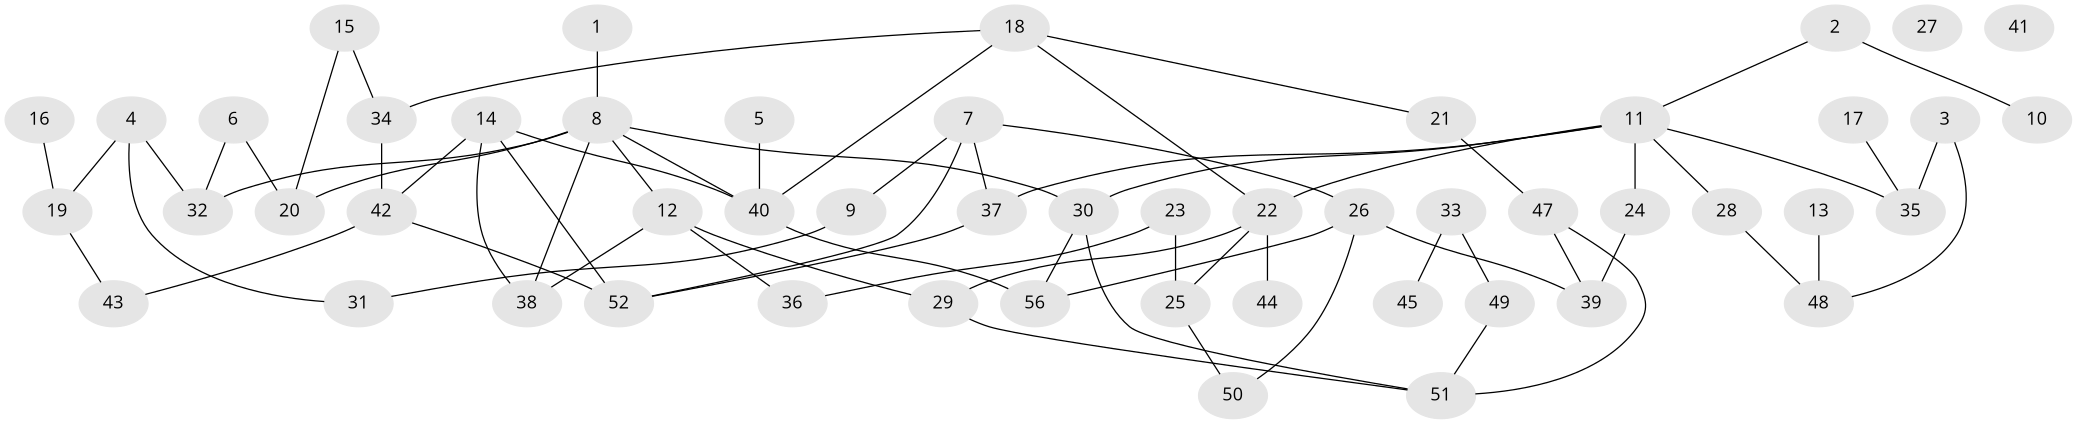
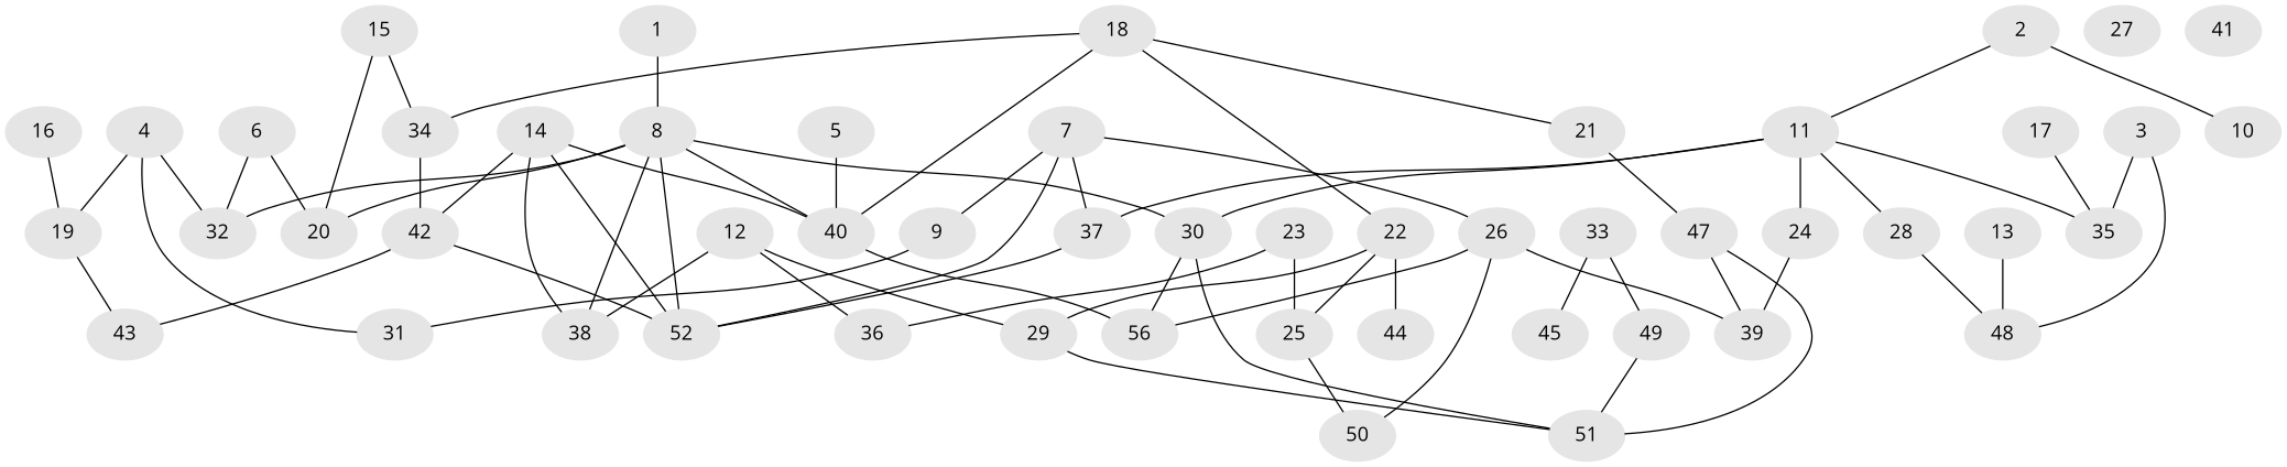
  graph {
    fontname="Open Sans"
    node [color=gray90 fontname="Open Sans" style=filled]
    edge [fontname="Open Sans"]
    1
    8
    32
    40
    20
    12
    30
    38
    2
    10
    11
    35
    37
    22
    24
    28
    3
    48
    4
    19
    31
    43
    5
    n24 [label=56]
    6
    7
    9
    26
    52
    50
    39
    29
    36
    51
    25
    44
    13
    14
    42
    15
    34
    16
    17
    18
    21
    47
    23
    27
    33
    45
    49
    41
    1 -- 8
    8 -- 32
    8 -- 40
    8 -- 20
-   8 -- 12
+   8 -- 52
    8 -- 30
    8 -- 38
    40 -- n24
    12 -- 38
    12 -- 29
    12 -- 36
    30 -- n24
    30 -- 51
    2 -- 10
    2 -- 11
    11 -- 30
    11 -- 35
    11 -- 37
-   11 -- 22
    11 -- 24
    11 -- 28
    37 -- 52
    22 -- 29
    22 -- 25
    22 -- 44
    24 -- 39
    28 -- 48
    3 -- 35
    3 -- 48
    4 -- 32
    4 -- 19
    4 -- 31
    19 -- 43
    5 -- 40
    6 -- 32
    6 -- 20
    7 -- 37
    7 -- 9
    7 -- 26
    7 -- 52
    9 -- 31
    26 -- n24
    26 -- 50
    26 -- 39
    29 -- 51
    25 -- 50
    13 -- 48
    14 -- 40
    14 -- 38
    14 -- 52
    14 -- 42
    42 -- 43
    42 -- 52
    15 -- 20
    15 -- 34
    34 -- 42
    16 -- 19
    17 -- 35
    18 -- 40
    18 -- 22
    18 -- 34
    18 -- 21
    21 -- 47
    47 -- 39
    47 -- 51
    23 -- 36
    23 -- 25
    33 -- 45
    33 -- 49
    49 -- 51
  }
